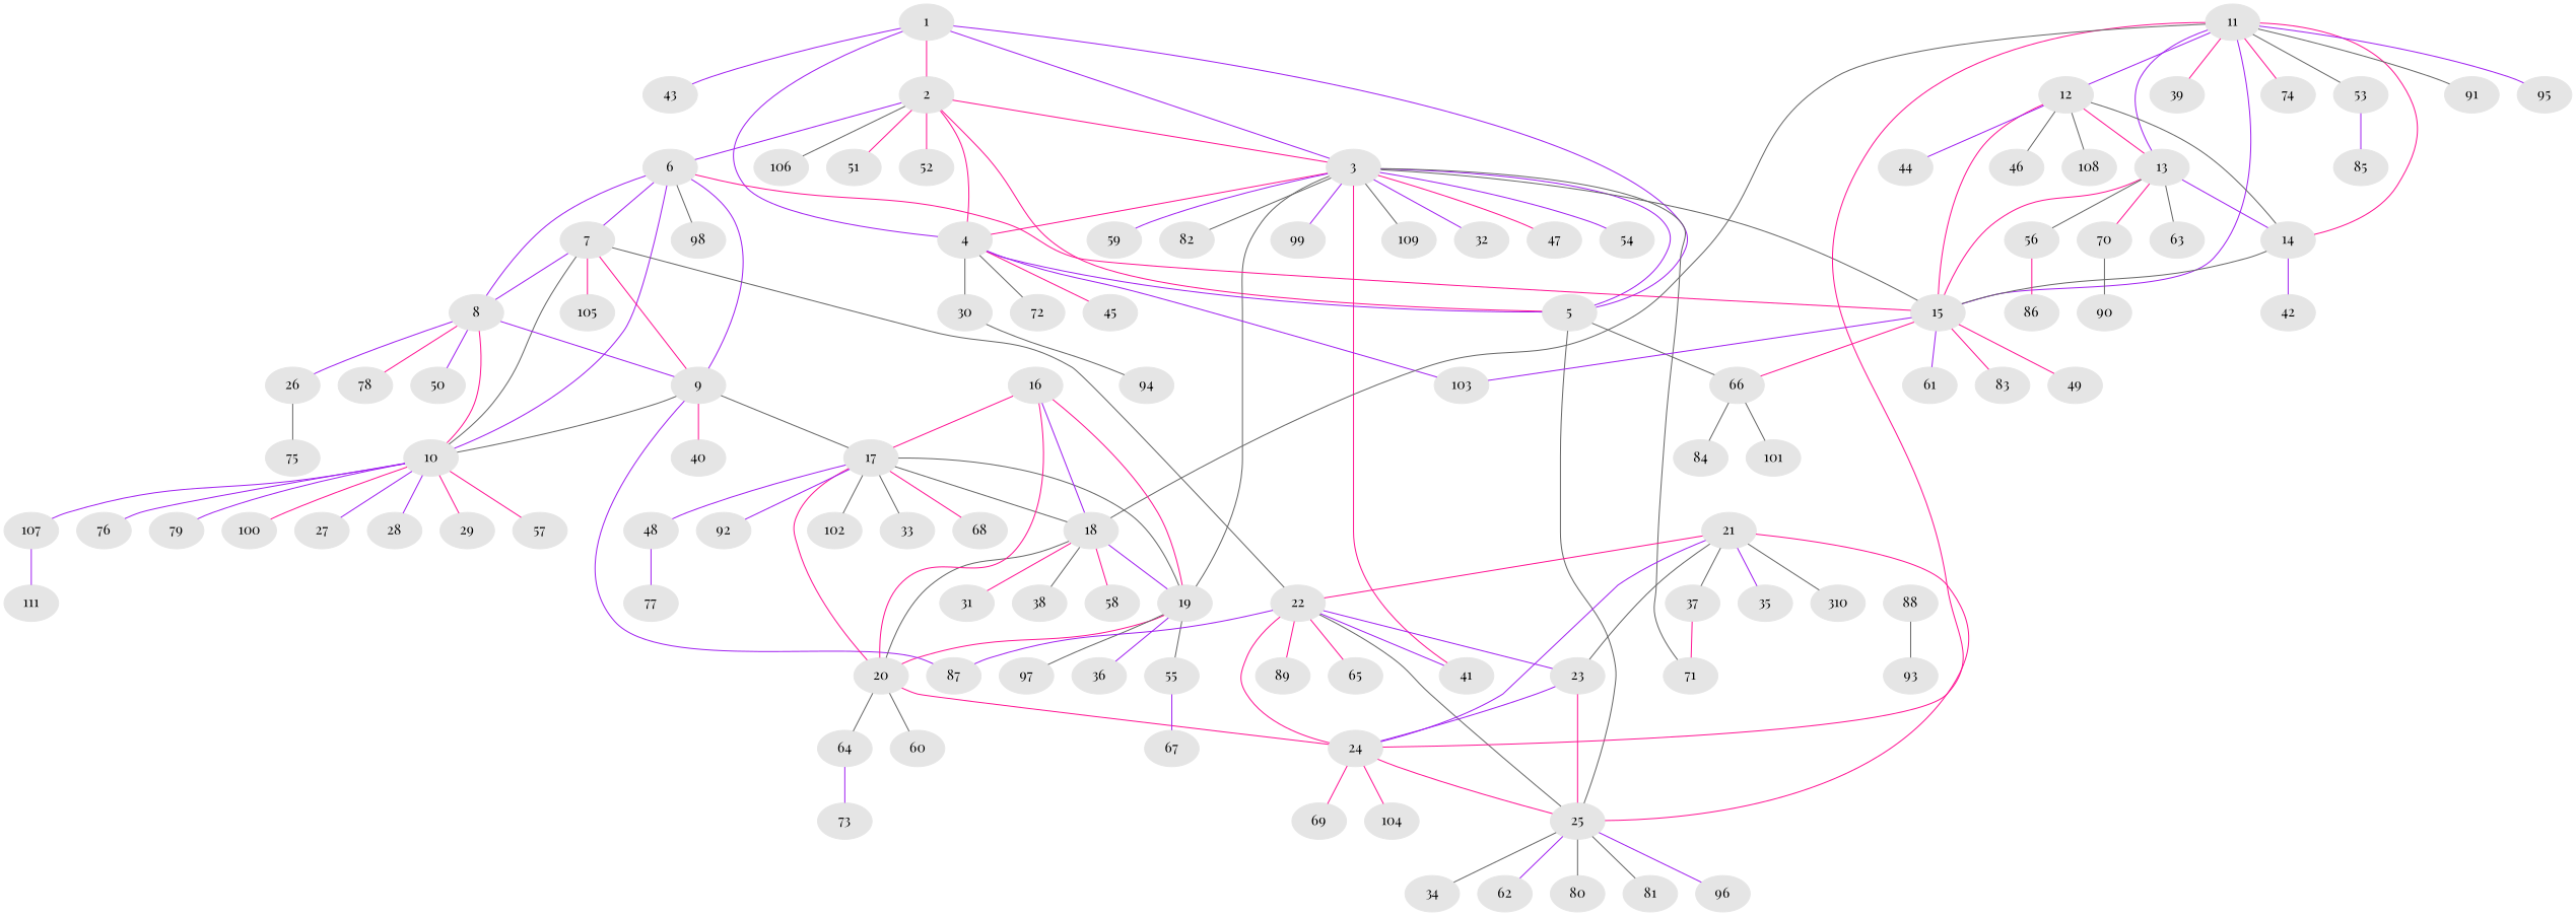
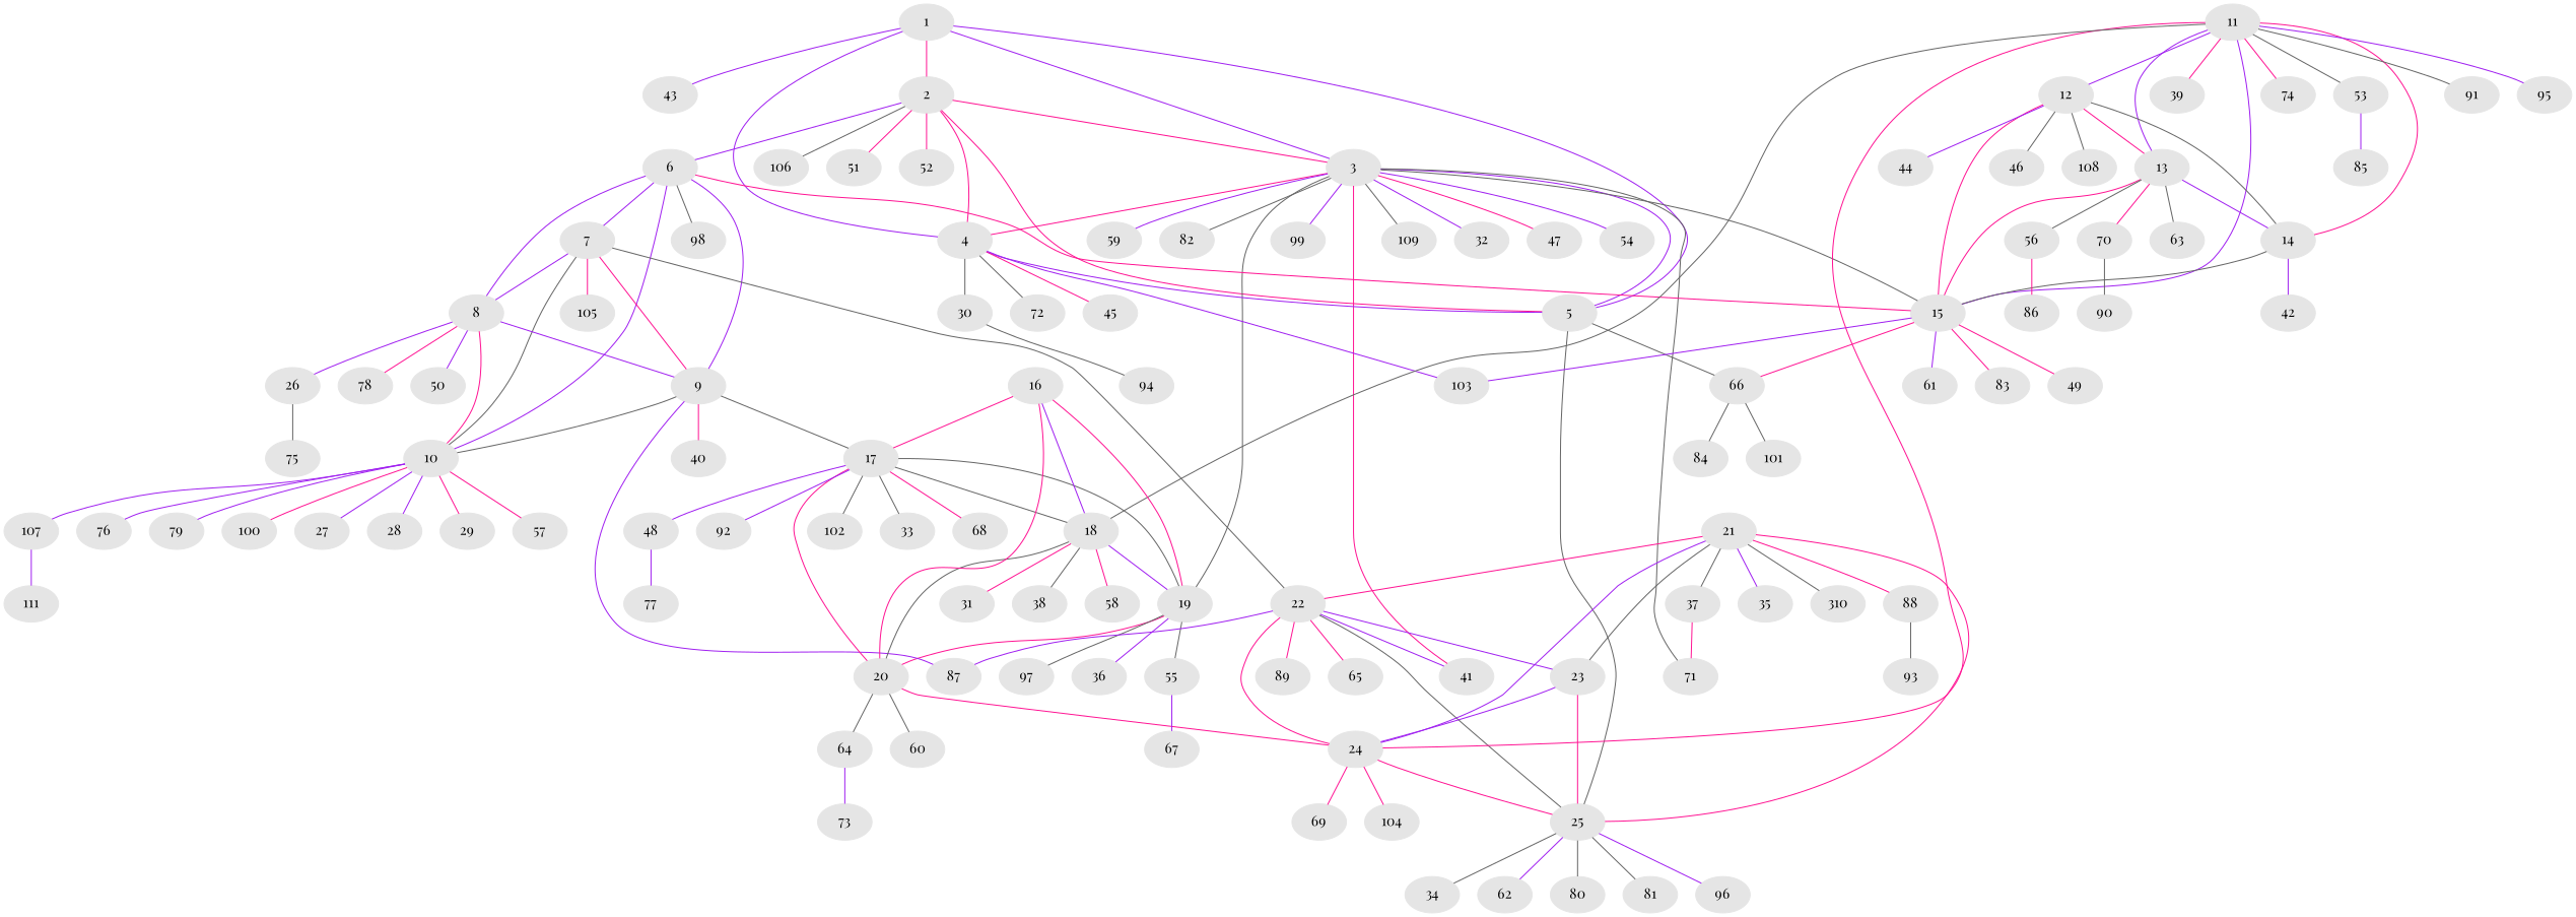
  graph {
    fontname="Playfair Display"
    node [color=gray90 fontname="Playfair Display" style=filled]
    edge [color=purple fontname="Playfair Display"]
    1
    2
    3
    4
    5
    43
    6
    51
    52
    106
    15
    19
    32
    41
    47
    54
    59
    71
    82
    99
    109
    30
    45
    72
    103
    25
    66
    7
    8
    9
    10
    98
    49
    61
    83
    20
    36
    55
    97
    94
    34
    62
    80
    81
    96
    84
    101
    22
    105
    26
    50
    78
    17
    40
    87
    27
    28
    29
    57
    76
    79
    100
    107
    24
    23
    65
    89
    75
    18
    33
    48
    68
    92
    102
    111
    11
    12
    13
    14
    39
    53
    74
    91
    95
    44
    46
    108
    56
    63
    70
    42
    31
    38
    58
    69
    104
    85
    86
    90
    16
    60
    64
    77
    67
    73
    21
    35
    37
    88
    n110 [label=310]
    93
    1 -- 2 [color=deeppink]
    1 -- 3
    1 -- 4
    1 -- 5
    1 -- 43
    2 -- 3 [color=deeppink]
    2 -- 4 [color=deeppink]
    2 -- 5 [color=deeppink]
    2 -- 6
    2 -- 51 [color=deeppink]
    2 -- 52 [color=deeppink]
    2 -- 106 [color=gray40]
    3 -- 4 [color=deeppink]
    3 -- 5
    3 -- 15 [color=gray40]
    3 -- 19 [color=gray40]
    3 -- 32
    3 -- 41 [color=deeppink]
    3 -- 47 [color=deeppink]
    3 -- 54
    3 -- 59
    3 -- 71 [color=gray40]
    3 -- 82 [color=gray40]
    3 -- 99
    3 -- 109 [color=gray40]
    4 -- 5
    4 -- 30 [color=gray40]
    4 -- 45 [color=deeppink]
    4 -- 72 [color=gray40]
    4 -- 103
    5 -- 25 [color=gray40]
    5 -- 66 [color=gray40]
    6 -- 15 [color=deeppink]
    6 -- 7
    6 -- 8
    6 -- 9
    6 -- 10
    6 -- 98 [color=gray40]
    15 -- 103
    15 -- 66 [color=deeppink]
    15 -- 49 [color=deeppink]
    15 -- 61
    15 -- 83 [color=deeppink]
    19 -- 20 [color=deeppink]
    19 -- 36
    19 -- 55 [color=gray40]
    19 -- 97 [color=gray40]
    30 -- 94 [color=gray40]
    25 -- 34 [color=gray40]
    25 -- 62
    25 -- 80 [color=gray40]
    25 -- 81 [color=gray40]
    25 -- 96
    66 -- 84 [color=gray40]
    66 -- 101 [color=gray40]
    7 -- 8
    7 -- 9 [color=deeppink]
    7 -- 10 [color=gray40]
    7 -- 22 [color=gray40]
    7 -- 105 [color=deeppink]
    8 -- 9
    8 -- 10 [color=deeppink]
    8 -- 26
    8 -- 50
    8 -- 78 [color=deeppink]
    9 -- 10 [color=gray40]
    9 -- 17 [color=gray40]
    9 -- 40 [color=deeppink]
    9 -- 87
    10 -- 27
    10 -- 28
    10 -- 29 [color=deeppink]
    10 -- 57 [color=deeppink]
    10 -- 76
    10 -- 79
    10 -- 100 [color=deeppink]
    10 -- 107
    20 -- 24 [color=deeppink]
    20 -- 60 [color=gray40]
    20 -- 64 [color=gray40]
    55 -- 67
    22 -- 41
    22 -- 25 [color=gray40]
    22 -- 87
    22 -- 24 [color=deeppink]
    22 -- 23
    22 -- 65 [color=deeppink]
    22 -- 89 [color=deeppink]
    26 -- 75 [color=gray40]
    17 -- 19 [color=gray40]
    17 -- 20 [color=deeppink]
    17 -- 18 [color=gray40]
    17 -- 33 [color=gray40]
    17 -- 48
    17 -- 68 [color=deeppink]
    17 -- 92
    17 -- 102 [color=gray40]
    107 -- 111
    24 -- 25 [color=deeppink]
    24 -- 69 [color=deeppink]
    24 -- 104 [color=deeppink]
    23 -- 25 [color=deeppink]
    23 -- 24
    18 -- 19
    18 -- 20 [color=gray40]
    18 -- 31 [color=deeppink]
    18 -- 38 [color=gray40]
    18 -- 58 [color=deeppink]
    48 -- 77
    11 -- 15
    11 -- 24 [color=deeppink]
    11 -- 18 [color=gray40]
    11 -- 12
    11 -- 13
    11 -- 14 [color=deeppink]
    11 -- 39 [color=deeppink]
    11 -- 53 [color=gray40]
    11 -- 74 [color=deeppink]
    11 -- 91 [color=gray40]
    11 -- 95
    12 -- 15 [color=deeppink]
    12 -- 13 [color=deeppink]
    12 -- 14 [color=gray40]
    12 -- 44
    12 -- 46 [color=gray40]
    12 -- 108 [color=gray40]
    13 -- 15 [color=deeppink]
    13 -- 14
    13 -- 56 [color=gray40]
    13 -- 63 [color=gray40]
    13 -- 70 [color=deeppink]
    14 -- 15 [color=gray40]
    14 -- 42
    53 -- 85
    56 -- 86 [color=deeppink]
    70 -- 90 [color=gray40]
    16 -- 19 [color=deeppink]
    16 -- 20 [color=deeppink]
    16 -- 17 [color=deeppink]
    16 -- 18
    64 -- 73
    21 -- 25 [color=deeppink]
    21 -- 22 [color=deeppink]
    21 -- 24
    21 -- 23 [color=gray40]
    21 -- 35
    21 -- 37 [color=gray40]
+   21 -- 88 [color=deeppink]
    21 -- n110 [color=gray40]
    37 -- 71 [color=deeppink]
    88 -- 93 [color=gray40]
  }
